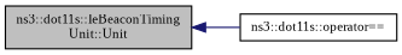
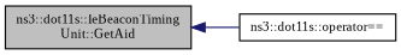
  digraph {
    rankdir=LR
    fontname="Liberation Serif"
    node [color=black fontname="Liberation Serif" fontsize=10 shape=record style=filled]
-   n1 [fillcolor=grey75 fontcolor=black height=0.2 label="ns3::dot11s::IeBeaconTiming\lUnit::Unit" width=0.4]
+   n1 [fillcolor=grey75 fontcolor=black height=0.2 label="ns3::dot11s::IeBeaconTiming\lUnit::GetAid" width=0.4]
    n2 [fillcolor=white height=0.2 label="ns3::dot11s::operator==" width=0.4]
    n1 -> n2 [color=midnightblue dir=back fontname="Liberation Serif" fontsize=10 labelfontname=Helvetica labelfontsize=10 style=solid]
  }
